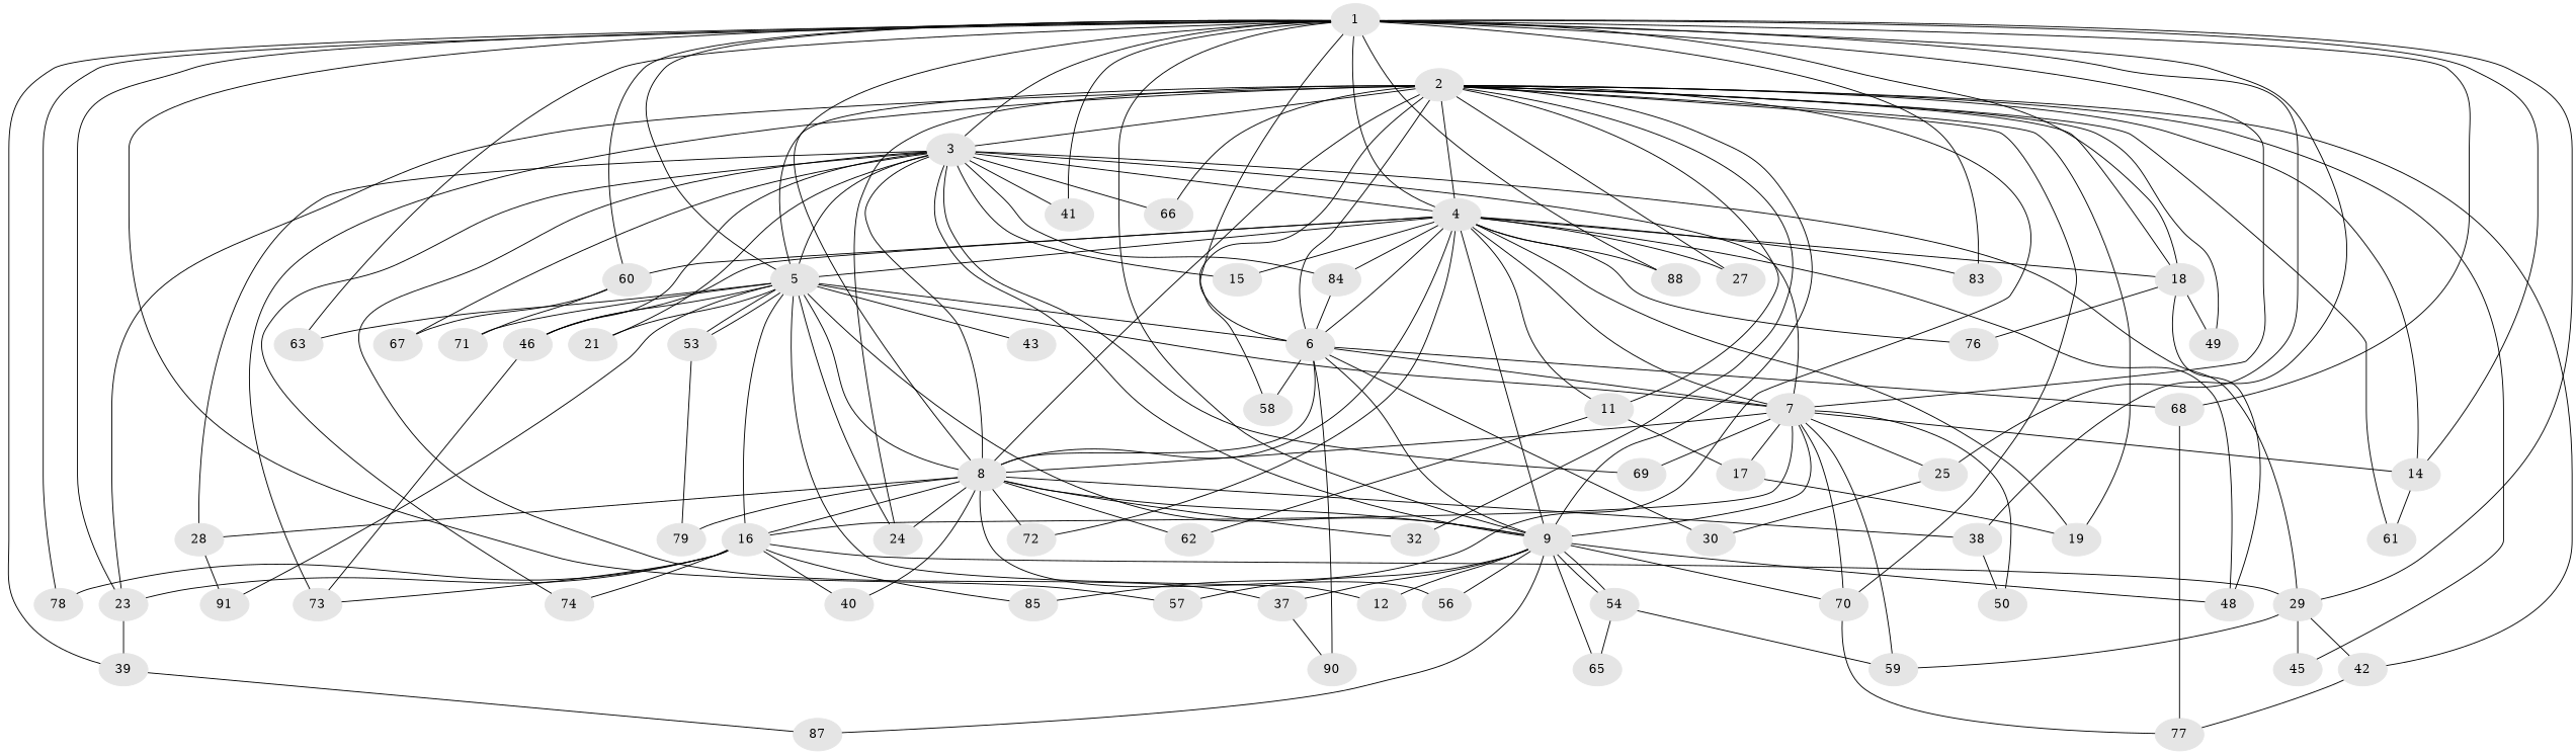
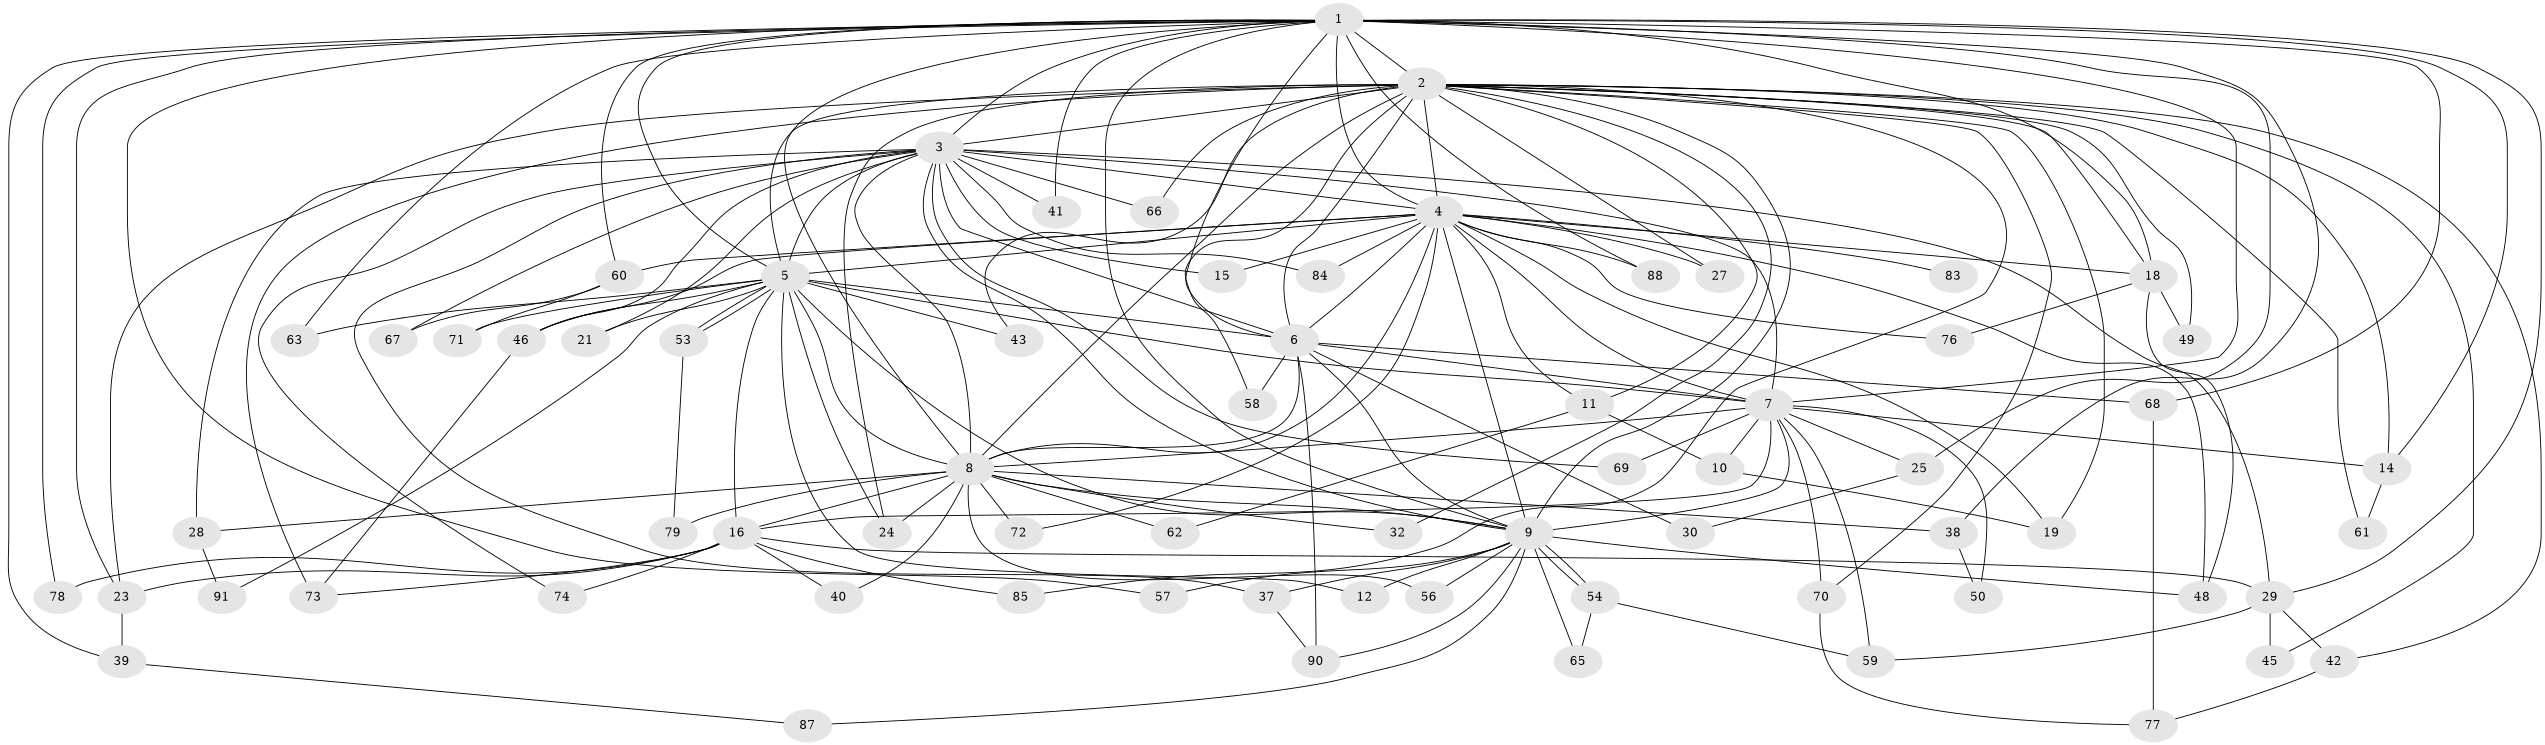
  graph {
    node [color=gray90 style=filled]
    1 [super="+22"]
    2 [super="+10"]
    3 [super="+52"]
    4 [super="+26"]
    5 [super="+44"]
    6 [super="+13"]
    7 [super="+81"]
    8 [super="+36"]
    9 [super="+35"]
    14 [super="+89"]
    18 [super="+34"]
    23 [super="+51"]
    25
    29 [super="+33"]
    38
    39
    41
    57
    60
    63
    68
    78
    88
    11
    19 [super="+20"]
    24 [super="+64"]
    27
    32
    42
    43
    45
    49
    58
    61
    66
    70 [super="+80"]
    73 [super="+82"]
    85
    15
    21
    28
    37
    46
    67
    69
    74
    84
    48 [super="+55"]
    72
    76
    83
    12
    16 [super="+47"]
    n54 [label=91]
    53
    71
    30
    90
-   17
+   17 [label=10]
    50
    59
    40
    56
    62
    79
    54 [super="+75"]
    65
    87
    77 [super="+86"]
-   1 -- 83 [weight=2]
+   1 -- 2 [weight=2]
    1 -- 3
    1 -- 4 [weight=2]
    1 -- 5
    1 -- 6
    1 -- 7
    1 -- 8 [weight=2]
    1 -- 9
    1 -- 14
    1 -- 18
    1 -- 23
    1 -- 25
    1 -- 29
    1 -- 38
    1 -- 39
    1 -- 41
    1 -- 57
    1 -- 60
    1 -- 63
    1 -- 68
    1 -- 78
    1 -- 88
    2 -- 3 [weight=2]
    2 -- 4 [weight=2]
    2 -- 5 [weight=2]
    2 -- 6 [weight=3]
    2 -- 8 [weight=2]
    2 -- 9 [weight=2]
    2 -- 14
    2 -- 18
    2 -- 23
    2 -- 11
    2 -- 19
    2 -- 24
    2 -- 27
    2 -- 32
    2 -- 42
+   2 -- 43
    2 -- 45
    2 -- 49
    2 -- 58
    2 -- 61
    2 -- 66
    2 -- 70
    2 -- 73
    2 -- 85
    3 -- 4
    3 -- 5
-   84 -- 6
+   3 -- 6
    3 -- 7
    3 -- 8
    3 -- 9
    3 -- 29
    3 -- 41
    3 -- 66
    3 -- 15
    3 -- 21
    3 -- 28
    3 -- 37
    3 -- 46
    3 -- 67
    3 -- 69
    3 -- 74
    3 -- 84
    4 -- 5
    4 -- 6
    4 -- 7 [weight=2]
    4 -- 8
    4 -- 9
    4 -- 18
    4 -- 60
    4 -- 88
    4 -- 11
    4 -- 19
    4 -- 27
    4 -- 15
    4 -- 46
    4 -- 84
    4 -- 48
    4 -- 72
    4 -- 76
    4 -- 83 [weight=2]
    5 -- 6 [weight=2]
    5 -- 7
    5 -- 8
    5 -- 9
    5 -- 63
    5 -- 24
    5 -- 43
    5 -- 21
    5 -- 46
    5 -- 12
    5 -- 16
    5 -- n54
    5 -- 53
    5 -- 53
    5 -- 71
    6 -- 7
    6 -- 8
    6 -- 9
    6 -- 68
    6 -- 58
    6 -- 30
    6 -- 90
    7 -- 8
    7 -- 9 [weight=2]
    7 -- 14
    7 -- 25
    7 -- 70
    7 -- 69
    7 -- 16
    7 -- 17
    7 -- 50
    7 -- 59
    8 -- 9
    8 -- 38
    8 -- 24
    8 -- 32
    8 -- 28
    8 -- 72
    8 -- 16 [weight=2]
    8 -- 40
    8 -- 56
    8 -- 62
    8 -- 79
    9 -- 57
-   9 -- 70
+   9 -- 90
    9 -- 37
    9 -- 48
    9 -- 12
    9 -- 56
    9 -- 54
    9 -- 54
    9 -- 65
    9 -- 87
    14 -- 61
    18 -- 49
    18 -- 48
    18 -- 76
    23 -- 39
    25 -- 30
    29 -- 42
    29 -- 45
    29 -- 59
    38 -- 50
    39 -- 87
    60 -- 67
    60 -- 71
    68 -- 77
    11 -- 17
    11 -- 62
    42 -- 77
    70 -- 77
    28 -- n54
    37 -- 90
    46 -- 73
    16 -- 23
    16 -- 29
    16 -- 78
    16 -- 73
    16 -- 85
    16 -- 74
    16 -- 40
    53 -- 79
    17 -- 19
    54 -- 59
    54 -- 65
  }
